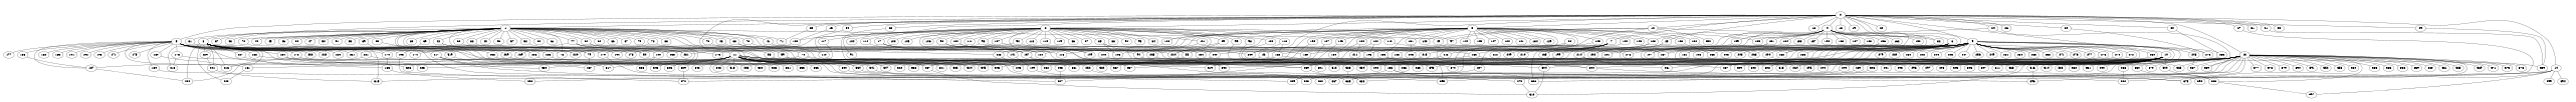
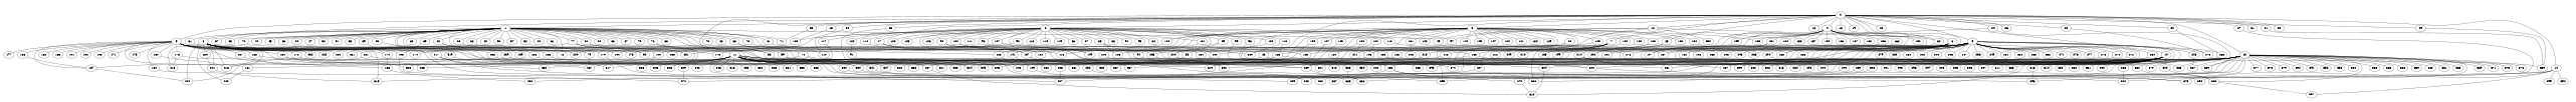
  graph {
    fontname="DejaVu Serif"
    node [fontname="DejaVu Serif"]
    edge [fontname="DejaVu Serif"]
    0
    1
    2
    3
    4
    5
    6
    7
    8
    9
    10
    11
    12
    13
    14
    15
    16
    17
    18
    19
    20
    21
    22
    23
    24
    25
    26
    27
    28
    29
    30
    31
    32
    33
    34
    35
    37
    38
    39
    40
    41
    42
    43
    44
    45
    46
    47
    48
    49
    50
    51
    52
    53
    54
    55
    56
    57
    58
    59
    60
    61
    62
    63
    64
    65
    66
    67
    68
    69
    70
    71
    72
    73
    74
    75
    76
    77
    78
    79
    80
    81
    82
    83
    317
    220
    84
    85
    86
    87
    88
    89
    90
    91
    92
    93
    94
    95
    96
    97
    98
    99
    100
    101
    102
    103
    104
    105
    106
    107
    108
    109
    110
    111
    112
    113
    114
    115
    116
    117
    118
    119
    128
    130
    131
    132
    133
    134
    129
    136
    137
    138
    139
    140
    141
    142
    143
    144
    145
    146
    147
    148
    149
    150
    135
    120
    121
    122
    123
    124
    125
    126
    127
    160
    162
    163
    164
    165
    166
    161
    168
    167
    151
    152
    153
    154
    155
    156
    157
    158
    159
    169
    170
    171
    172
    173
    174
    175
    176
    177
    178
    179
    180
    181
    182
    183
    184
    185
    186
    187
    188
    189
    190
    191
    192
    193
    194
    195
    265
    196
    197
    198
    199
    200
    201
    202
    203
    204
    205
    282
    206
    207
    208
    209
    210
    211
    212
    213
    214
    215
    216
    217
    218
    n223 [label=519]
    221
    222
    223
    224
    225
    226
    227
    228
    229
    230
    231
    232
    233
    234
    235
    236
    237
    238
    239
    241
    281
    243
    256
    258
    259
    260
    261
    262
    257
    264
    266
    267
    268
    269
    270
    271
    272
    273
    274
    275
    276
    277
    278
    279
    280
    283
    284
    263
    242
    244
    245
    246
    247
    248
    249
    250
    251
    252
    253
    254
    255
    285
-   286
    287
    288
    289
    290
    291
    292
    293
    294
    295
    296
    297
    298
    299
    300
    301
    302
    303
    304
    305
    306
    307
    308
    309
    310
    311
    312
    313
    314
    315
    316
    318
    319
    320
    321
    322
    323
    324
    325
    326
    327
    328
    329
    330
    331
    332
    333
    334
    335
    336
    337
    338
    339
    340
    341
    342
    343
    344
    345
    346
    347
    348
    349
    350
    384
    386
    387
    388
    389
    390
    385
    392
    393
    391
    351
    352
    353
    354
    355
    356
    357
    358
    359
    360
    361
    362
    363
    364
    365
    366
    367
    368
    369
    370
    371
    372
    373
    374
    375
    376
    377
    378
    379
    380
    381
    382
    383
    394
    395
    396
    397
    398
    399
    36
    240
    0 -- 1
    0 -- 2
    0 -- 3
    0 -- 4
    0 -- 5
    0 -- 6
    0 -- 7
    0 -- 8
    0 -- 9
    0 -- 10
    0 -- 11
    0 -- 12
    0 -- 13
    0 -- 14
    0 -- 15
    0 -- 16
    0 -- 17
    0 -- 18
    0 -- 19
    0 -- 20
    0 -- 21
    0 -- 22
    0 -- 23
    0 -- 24
    0 -- 25
    0 -- 26
    0 -- 27
    0 -- 28
    0 -- 29
    0 -- 30
    0 -- 31
    0 -- 32
    0 -- 33
    0 -- 34
    0 -- 35
    1 -- 37
    1 -- 38
    1 -- 39
    1 -- 40
    1 -- 41
    1 -- 42
    1 -- 43
    1 -- 44
    1 -- 45
    1 -- 46
    1 -- 47
    1 -- 48
    1 -- 49
    1 -- 50
    1 -- 51
    1 -- 52
    1 -- 53
    1 -- 54
    1 -- 55
    1 -- 56
    1 -- 57
    1 -- 58
    1 -- 59
    1 -- 60
    1 -- 61
    1 -- 62
    1 -- 63
    1 -- 64
    1 -- 65
    1 -- 66
    1 -- 67
    1 -- 68
    1 -- 69
    1 -- 70
    1 -- 71
    1 -- 72
    1 -- 73
-   76 -- 74
+   1 -- 74
    1 -- 75
    1 -- 76
    1 -- 77
    1 -- 78
    1 -- 79
    1 -- 80
    1 -- 81
    1 -- 82
    1 -- 83
    1 -- 317
    1 -- 220
    2 -- 84
    2 -- 85
    2 -- 86
    2 -- 87
    2 -- 88
    2 -- 89
    2 -- 90
-   2 -- 91
+   104 -- 91
    2 -- 92
    2 -- 93
    2 -- 94
    2 -- 95
    2 -- 96
    2 -- 97
    2 -- 98
    2 -- 99
    2 -- 100
    2 -- 101
    2 -- 102
    2 -- 103
    2 -- 104
    2 -- 105
    2 -- 106
    2 -- 107
    2 -- 108
    2 -- 109
    2 -- 110
    2 -- 111
    2 -- 112
    2 -- 113
    2 -- 114
    2 -- 115
    2 -- 116
    2 -- 117
    2 -- 118
    2 -- 119
    3 -- 128
    3 -- 130
    3 -- 131
    3 -- 132
    3 -- 133
    3 -- 134
    3 -- 129
    3 -- 136
    3 -- 137
    3 -- 138
    3 -- 139
    3 -- 140
    3 -- 141
    3 -- 142
    3 -- 143
    3 -- 144
    3 -- 145
    3 -- 146
    3 -- 147
    3 -- 148
    3 -- 149
    3 -- 150
    3 -- 135
    3 -- 120
    3 -- 121
    3 -- 122
    3 -- 123
    3 -- 124
    3 -- 125
    3 -- 126
    3 -- 127
    4 -- 123
    4 -- 160
    4 -- 162
    4 -- 163
    4 -- 164
    4 -- 165
    4 -- 166
    4 -- 161
    4 -- 168
    4 -- 167
    4 -- 151
    4 -- 152
    4 -- 153
    4 -- 154
    4 -- 155
    4 -- 156
    4 -- 157
    4 -- 158
    4 -- 159
    5 -- 169
    5 -- 170
    5 -- 171
    5 -- 172
    5 -- 173
    5 -- 174
    5 -- 175
    5 -- 176
    5 -- 177
    5 -- 178
    5 -- 179
    5 -- 180
    5 -- 181
    5 -- 182
    5 -- 183
    5 -- 184
    5 -- 185
    5 -- 186
    5 -- 187
    5 -- 188
    5 -- 189
    5 -- 190
    5 -- 191
    5 -- 192
    5 -- 193
    5 -- 194
    5 -- 195
    5 -- 265
    6 -- 196
    6 -- 197
    6 -- 198
    6 -- 199
    6 -- 200
    6 -- 201
    6 -- 202
    6 -- 203
    6 -- 204
    6 -- 205
    6 -- 282
    7 -- 206
    7 -- 207
    7 -- 208
    7 -- 209
    7 -- 210
    7 -- 211
    7 -- 212
    7 -- 213
    7 -- 214
    7 -- 215
    8 -- 78
    8 -- 220
    8 -- 216
    8 -- 217
    8 -- 218
    8 -- n223
    8 -- 221
    8 -- 222
    8 -- 223
    8 -- 224
    8 -- 225
    8 -- 226
    8 -- 227
    8 -- 228
    8 -- 229
    8 -- 230
    8 -- 231
    8 -- 232
    8 -- 233
    8 -- 234
    8 -- 235
    8 -- 236
    8 -- 237
    8 -- 238
    8 -- 239
    8 -- 241
    8 -- 281
    8 -- 243
    9 -- 265
    9 -- 282
    9 -- 281
    9 -- 243
    9 -- 256
    9 -- 258
    9 -- 259
    9 -- 260
    9 -- 261
    9 -- 262
    9 -- 257
    9 -- 264
    9 -- 266
    9 -- 267
    9 -- 268
    9 -- 269
    9 -- 270
    9 -- 271
    9 -- 272
    9 -- 273
    9 -- 274
    9 -- 275
    9 -- 276
    9 -- 277
    9 -- 278
    9 -- 279
    9 -- 280
    9 -- 283
    9 -- 284
    9 -- 263
    9 -- 242
    9 -- 244
    9 -- 245
    9 -- 246
    9 -- 247
    9 -- 248
    9 -- 249
    9 -- 250
    9 -- 251
    9 -- 252
    9 -- 253
    9 -- 254
    9 -- 255
    10 -- 285
-   10 -- 286
    10 -- 287
    10 -- 288
    10 -- 289
    10 -- 290
    10 -- 291
    10 -- 292
    10 -- 293
    10 -- 294
    10 -- 295
    10 -- 296
    10 -- 297
    10 -- 298
    10 -- 299
    10 -- 300
    10 -- 301
    10 -- 302
    10 -- 303
    10 -- 304
    10 -- 305
    10 -- 306
    10 -- 307
    10 -- 308
    10 -- 309
    10 -- 310
    10 -- 311
    10 -- 312
    10 -- 313
    10 -- 314
    10 -- 315
    10 -- 316
    11 -- 317
    11 -- 181
    11 -- 262
    11 -- 318
    11 -- 319
    11 -- 320
    11 -- 321
    11 -- 322
    11 -- 323
    11 -- 324
    11 -- 325
    11 -- 326
    11 -- 327
    11 -- 328
    11 -- 329
    11 -- 330
    11 -- 331
    11 -- 332
    11 -- 333
    11 -- 334
    11 -- 335
    11 -- 336
    11 -- 337
    11 -- 338
    11 -- 339
    11 -- 340
    11 -- 341
    11 -- 342
    11 -- 343
    11 -- 344
    11 -- 345
    11 -- 346
    11 -- 347
    11 -- 348
    12 -- 32
    12 -- 49
    12 -- 97
    12 -- 349
    12 -- 350
    13 -- 384
    13 -- 386
    13 -- 387
    13 -- 388
    13 -- 389
    13 -- 390
    13 -- 385
    13 -- 392
    13 -- 393
    13 -- 391
    13 -- 351
    13 -- 352
    13 -- 353
    13 -- 354
    13 -- 355
    13 -- 356
    13 -- 357
    13 -- 358
    13 -- 359
    13 -- 360
    13 -- 361
    13 -- 362
    13 -- 363
    13 -- 364
    13 -- 365
    13 -- 366
    13 -- 367
    13 -- 368
    13 -- 369
    13 -- 370
    13 -- 371
    13 -- 372
    13 -- 373
    13 -- 374
    13 -- 375
    13 -- 376
    13 -- 377
    13 -- 378
    13 -- 379
    13 -- 380
    13 -- 381
    13 -- 382
    13 -- 383
    14 -- 394
    14 -- 395
    14 -- 396
    14 -- 397
    14 -- 398
    14 -- 399
    15 -- 103
    17 -- 137
    17 -- 196
    17 -- 200
    20 -- 273
    21 -- 339
    23 -- 155
    23 -- 338
    24 -- 135
    24 -- 389
    25 -- 55
    25 -- 202
    27 -- 375
    28 -- 347
    29 -- 339
    30 -- 263
    32 -- 161
    34 -- 179
    35 -- 71
    39 -- 195
    41 -- 163
    42 -- 54
    42 -- 79
-   48 -- 286
    52 -- 343
    55 -- 237
    58 -- 149
    59 -- 312
    59 -- 385
    62 -- 137
    62 -- 325
    63 -- 110
    63 -- 146
    65 -- 269
    68 -- 281
    69 -- 170
    70 -- 315
-   72 -- 169
+   72 -- 58
    72 -- 393
    73 -- 124
    74 -- 225
    74 -- 292
    74 -- 309
    77 -- 154
    77 -- 174
    77 -- 237
    77 -- 346
    79 -- 267
    81 -- 216
    82 -- 324
    85 -- 94
    85 -- 146
    85 -- 304
    89 -- 116
    89 -- 224
    90 -- 178
    90 -- 278
    93 -- 194
    93 -- 388
    94 -- 155
    96 -- 349
    96 -- 357
    97 -- 224
    98 -- 364
    99 -- 302
    101 -- 259
    102 -- 109
    102 -- 392
    103 -- 220
    107 -- 160
    107 -- 235
    108 -- 351
    112 -- 257
    114 -- 141
    117 -- 187
    118 -- 138
    118 -- 349
    128 -- 308
    128 -- 321
    130 -- 139
    130 -- 211
    131 -- 206
    132 -- 268
    133 -- 393
    133 -- 395
-   136 -- 253
    137 -- 262
    137 -- 357
    138 -- 237
    138 -- 374
    141 -- 149
    142 -- 366
    143 -- 259
-   7 -- 165
+   148 -- 165
    149 -- 323
    150 -- 245
    122 -- 196
    122 -- 327
    123 -- 199
    123 -- 228
    125 -- 374
    126 -- 190
    127 -- 319
    162 -- 294
    163 -- 319
    163 -- 380
    164 -- 201
    168 -- 295
    151 -- 197
    151 -- 324
    155 -- 269
    155 -- 270
    155 -- 366
    156 -- 257
    156 -- 370
    159 -- 196
    170 -- 185
    172 -- 382
    176 -- 218
    176 -- 245
    179 -- 385
    180 -- 396
    181 -- 223
    184 -- 252
    184 -- 287
    185 -- 208
    186 -- 187
    187 -- 234
    188 -- 381
    189 -- 216
    190 -- 216
    190 -- 336
    195 -- 372
    265 -- 285
    196 -- 233
    199 -- 334
    200 -- 322
    201 -- 345
    204 -- 365
    207 -- 323
    213 -- 259
    214 -- 261
    214 -- 313
    215 -- 332
    217 -- 330
    217 -- 334
    217 -- 375
    n223 -- 267
    221 -- 234
    221 -- 367
    224 -- 368
    226 -- 383
    227 -- 326
    228 -- 243
    229 -- 241
    236 -- 384
    237 -- 310
    238 -- 259
    239 -- 301
    241 -- 315
    259 -- 388
    266 -- 362
    270 -- 310
    272 -- 308
    274 -- 309
    275 -- 287
    283 -- 343
    263 -- 344
    245 -- 327
    248 -- 387
    250 -- 264
    252 -- 260
    289 -- 337
    299 -- 323
    300 -- 386
    304 -- 310
    306 -- 385
    316 -- 396
    329 -- 372
    334 -- 362
    340 -- 395
    341 -- 398
    344 -- 375
    386 -- 397
    380 -- 386
    383 -- 385
    36 -- 173
    36 -- 344
    240 -- 392
  }
